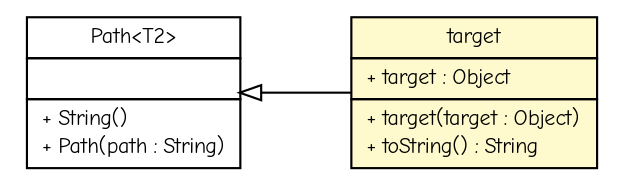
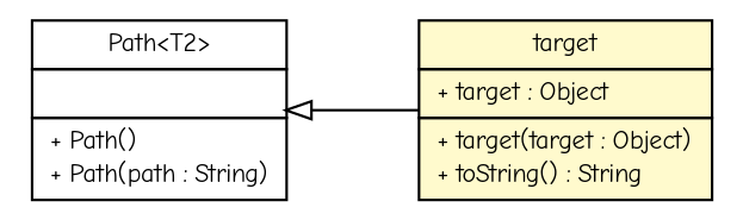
  digraph {
    nodesep=0.25
    ranksep=0.5
    rankdir=LR
    fontname="Comic Neue"
    node [fontcolor=black fontname="Comic Neue" fontsize=10.0 shape=plaintext]
    n1 [label=<<table title="sorcer.co.tuple.target" border="0" cellborder="1" cellspacing="0" cellpadding="2" port="p" bgcolor="lemonChiffon" href="./target.html"> 		<tr><td><table border="0" cellspacing="0" cellpadding="1"> <tr><td align="center" balign="center"> target </td></tr> 		</table></td></tr> 		<tr><td><table border="0" cellspacing="0" cellpadding="1"> <tr><td align="left" balign="left"> + target : Object </td></tr> 		</table></td></tr> 		<tr><td><table border="0" cellspacing="0" cellpadding="1"> <tr><td align="left" balign="left"> + target(target : Object) </td></tr> <tr><td align="left" balign="left"> + toString() : String </td></tr> 		</table></td></tr> 		</table>>]
-   n2 [label=<<table title="sorcer.co.tuple.Path" border="0" cellborder="1" cellspacing="0" cellpadding="2" port="p" href="./Path.html"> 		<tr><td><table border="0" cellspacing="0" cellpadding="1"> <tr><td align="center" balign="center"> Path&lt;T2&gt; </td></tr> 		</table></td></tr> 		<tr><td><table border="0" cellspacing="0" cellpadding="1"> <tr><td align="left" balign="left">  </td></tr> 		</table></td></tr> 		<tr><td><table border="0" cellspacing="0" cellpadding="1"> <tr><td align="left" balign="left"> + String() </td></tr> <tr><td align="left" balign="left"> + Path(path : String) </td></tr> 		</table></td></tr> 		</table>>]
+   n2 [label=<<table title="sorcer.co.tuple.Path" border="0" cellborder="1" cellspacing="0" cellpadding="2" port="p" href="./Path.html"> 		<tr><td><table border="0" cellspacing="0" cellpadding="1"> <tr><td align="center" balign="center"> Path&lt;T2&gt; </td></tr> 		</table></td></tr> 		<tr><td><table border="0" cellspacing="0" cellpadding="1"> <tr><td align="left" balign="left">  </td></tr> 		</table></td></tr> 		<tr><td><table border="0" cellspacing="0" cellpadding="1"> <tr><td align="left" balign="left"> + Path() </td></tr> <tr><td align="left" balign="left"> + Path(path : String) </td></tr> 		</table></td></tr> 		</table>>]
    n2 -> n1 [arrowtail=empty dir=back fontname="Comic Neue" fontsize=10 headport=p labelfontname=Helvetica labelfontsize=10 tailport=p]
  }
